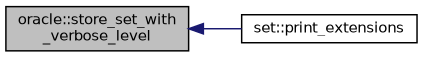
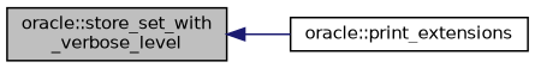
  digraph {
    rankdir=LR
    node [color=black fontname=Helvetica fontsize=10 shape=record style=filled]
    n1 [fillcolor=grey75 fontcolor=black height=0.2 label="oracle::store_set_with\l_verbose_level" width=0.4]
-   n2 [fillcolor=white height=0.2 label="set::print_extensions" width=0.4]
+   n2 [fillcolor=white height=0.2 label="oracle::print_extensions" width=0.4]
    n1 -> n2 [color=midnightblue dir=back fontname=Helvetica fontsize=10 labelfontname=Helvetica labelfontsize=10 style=solid]
  }
